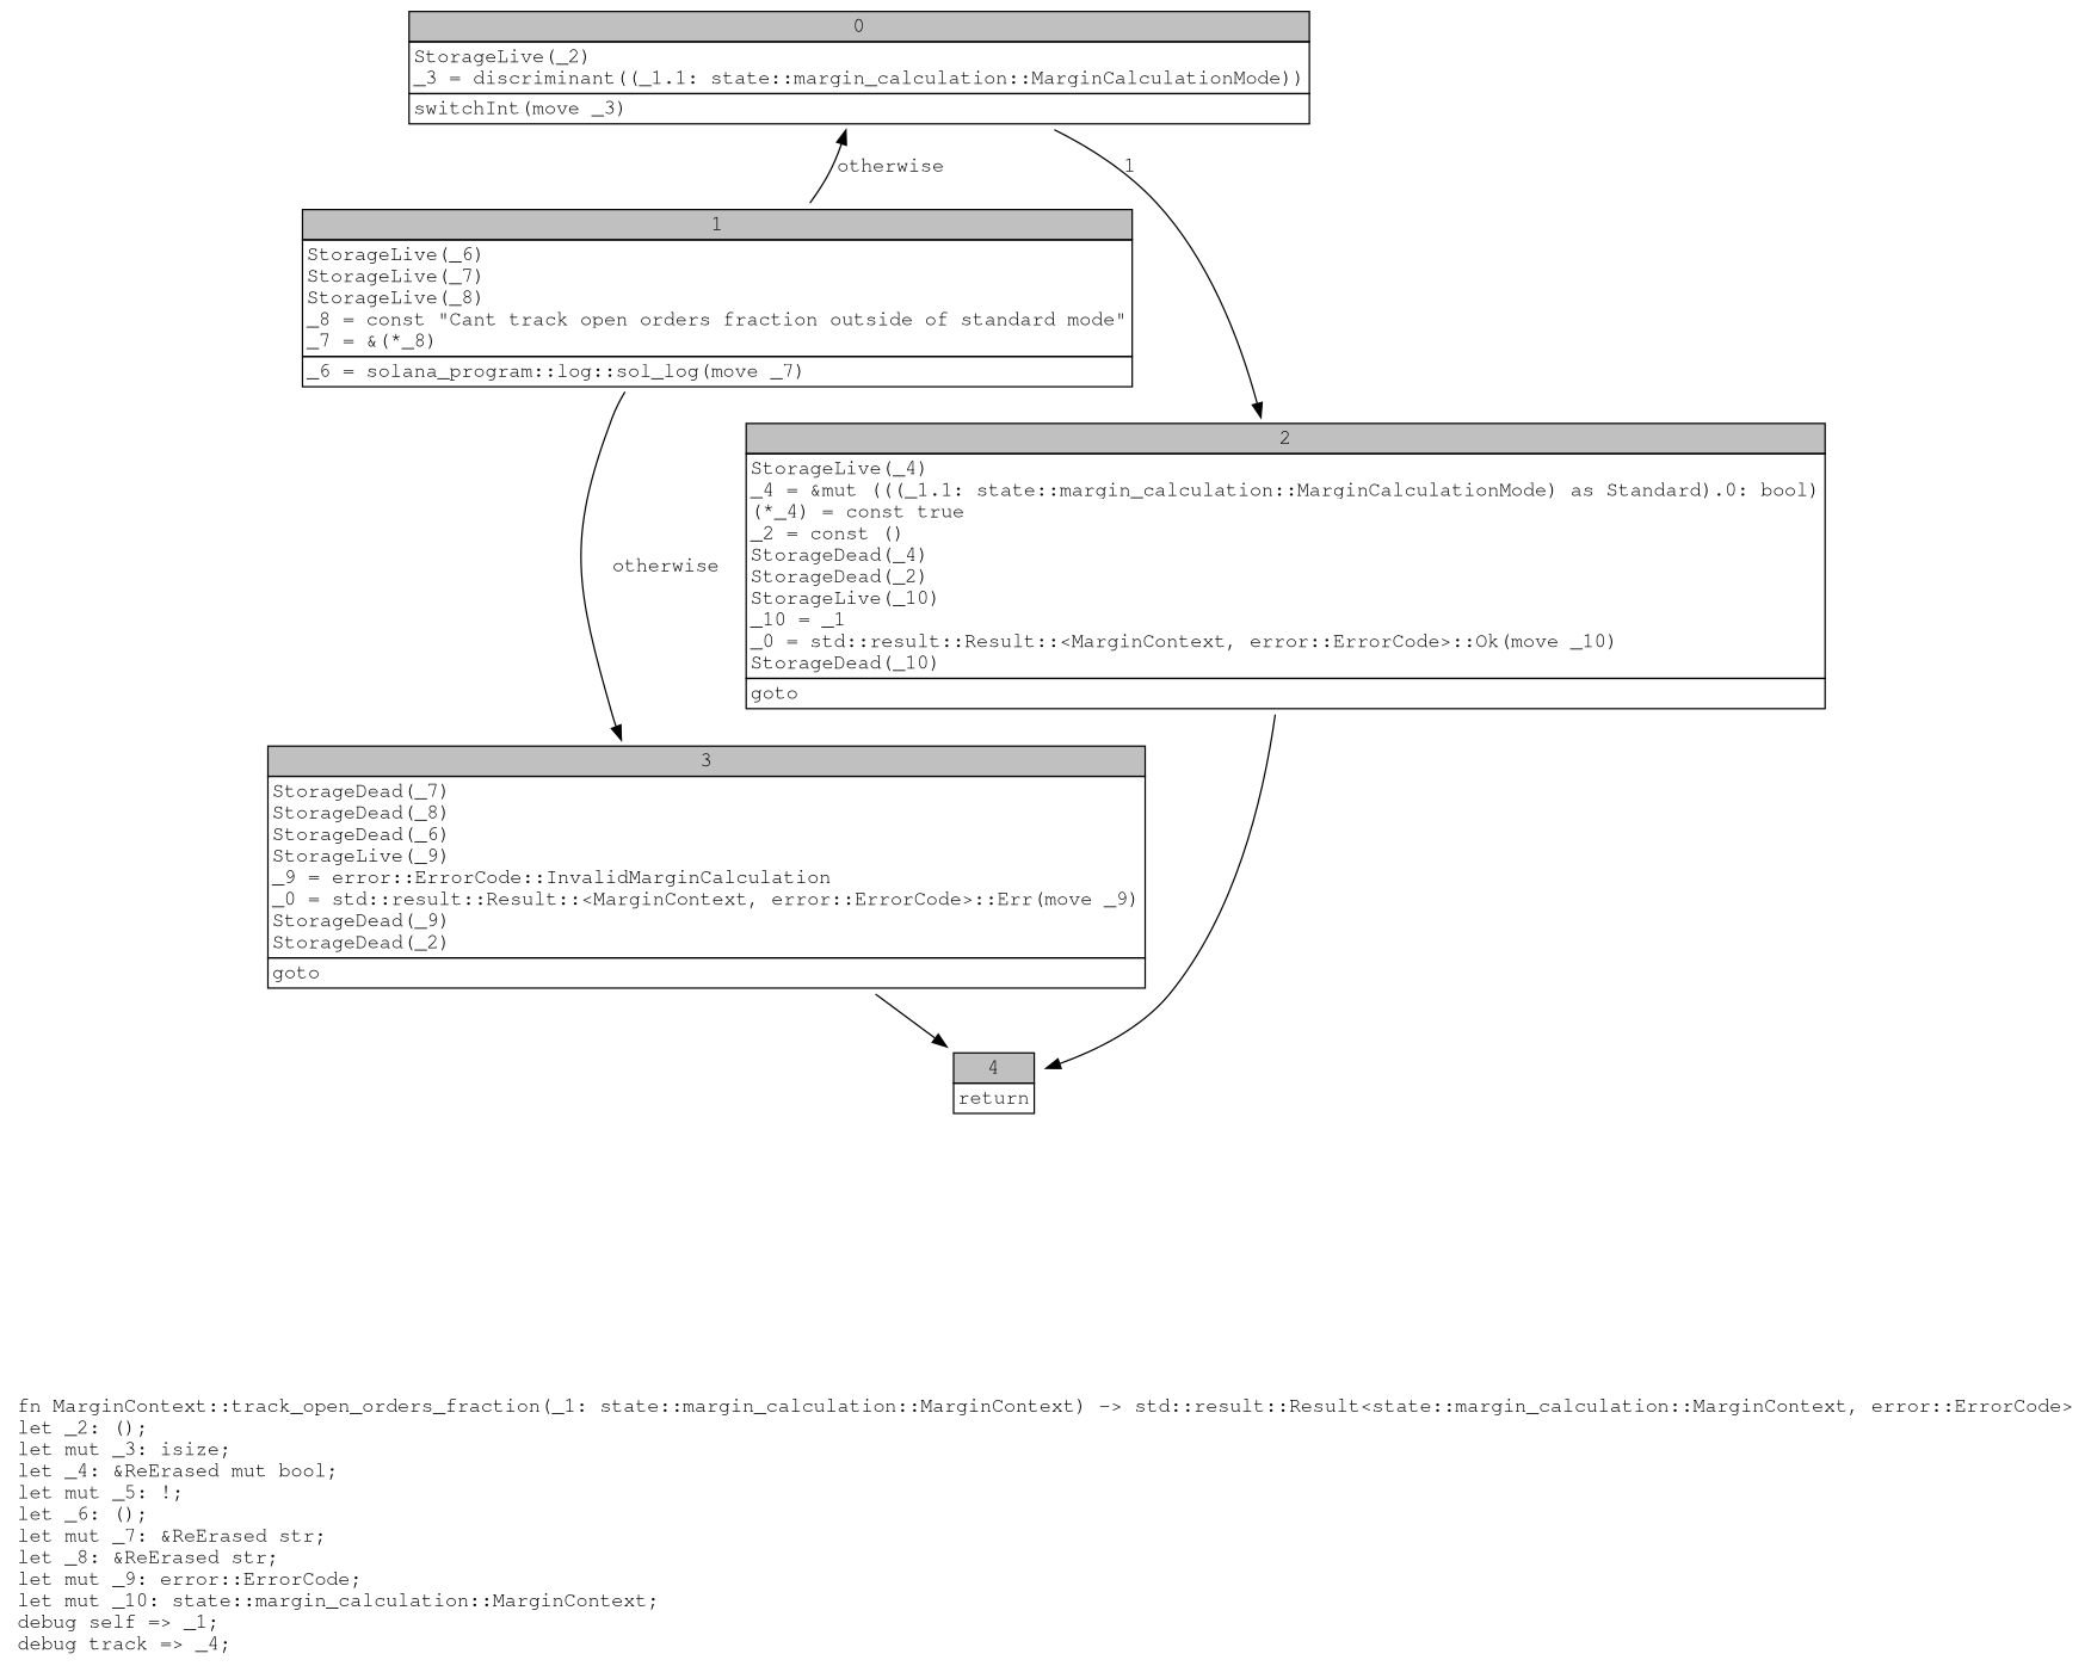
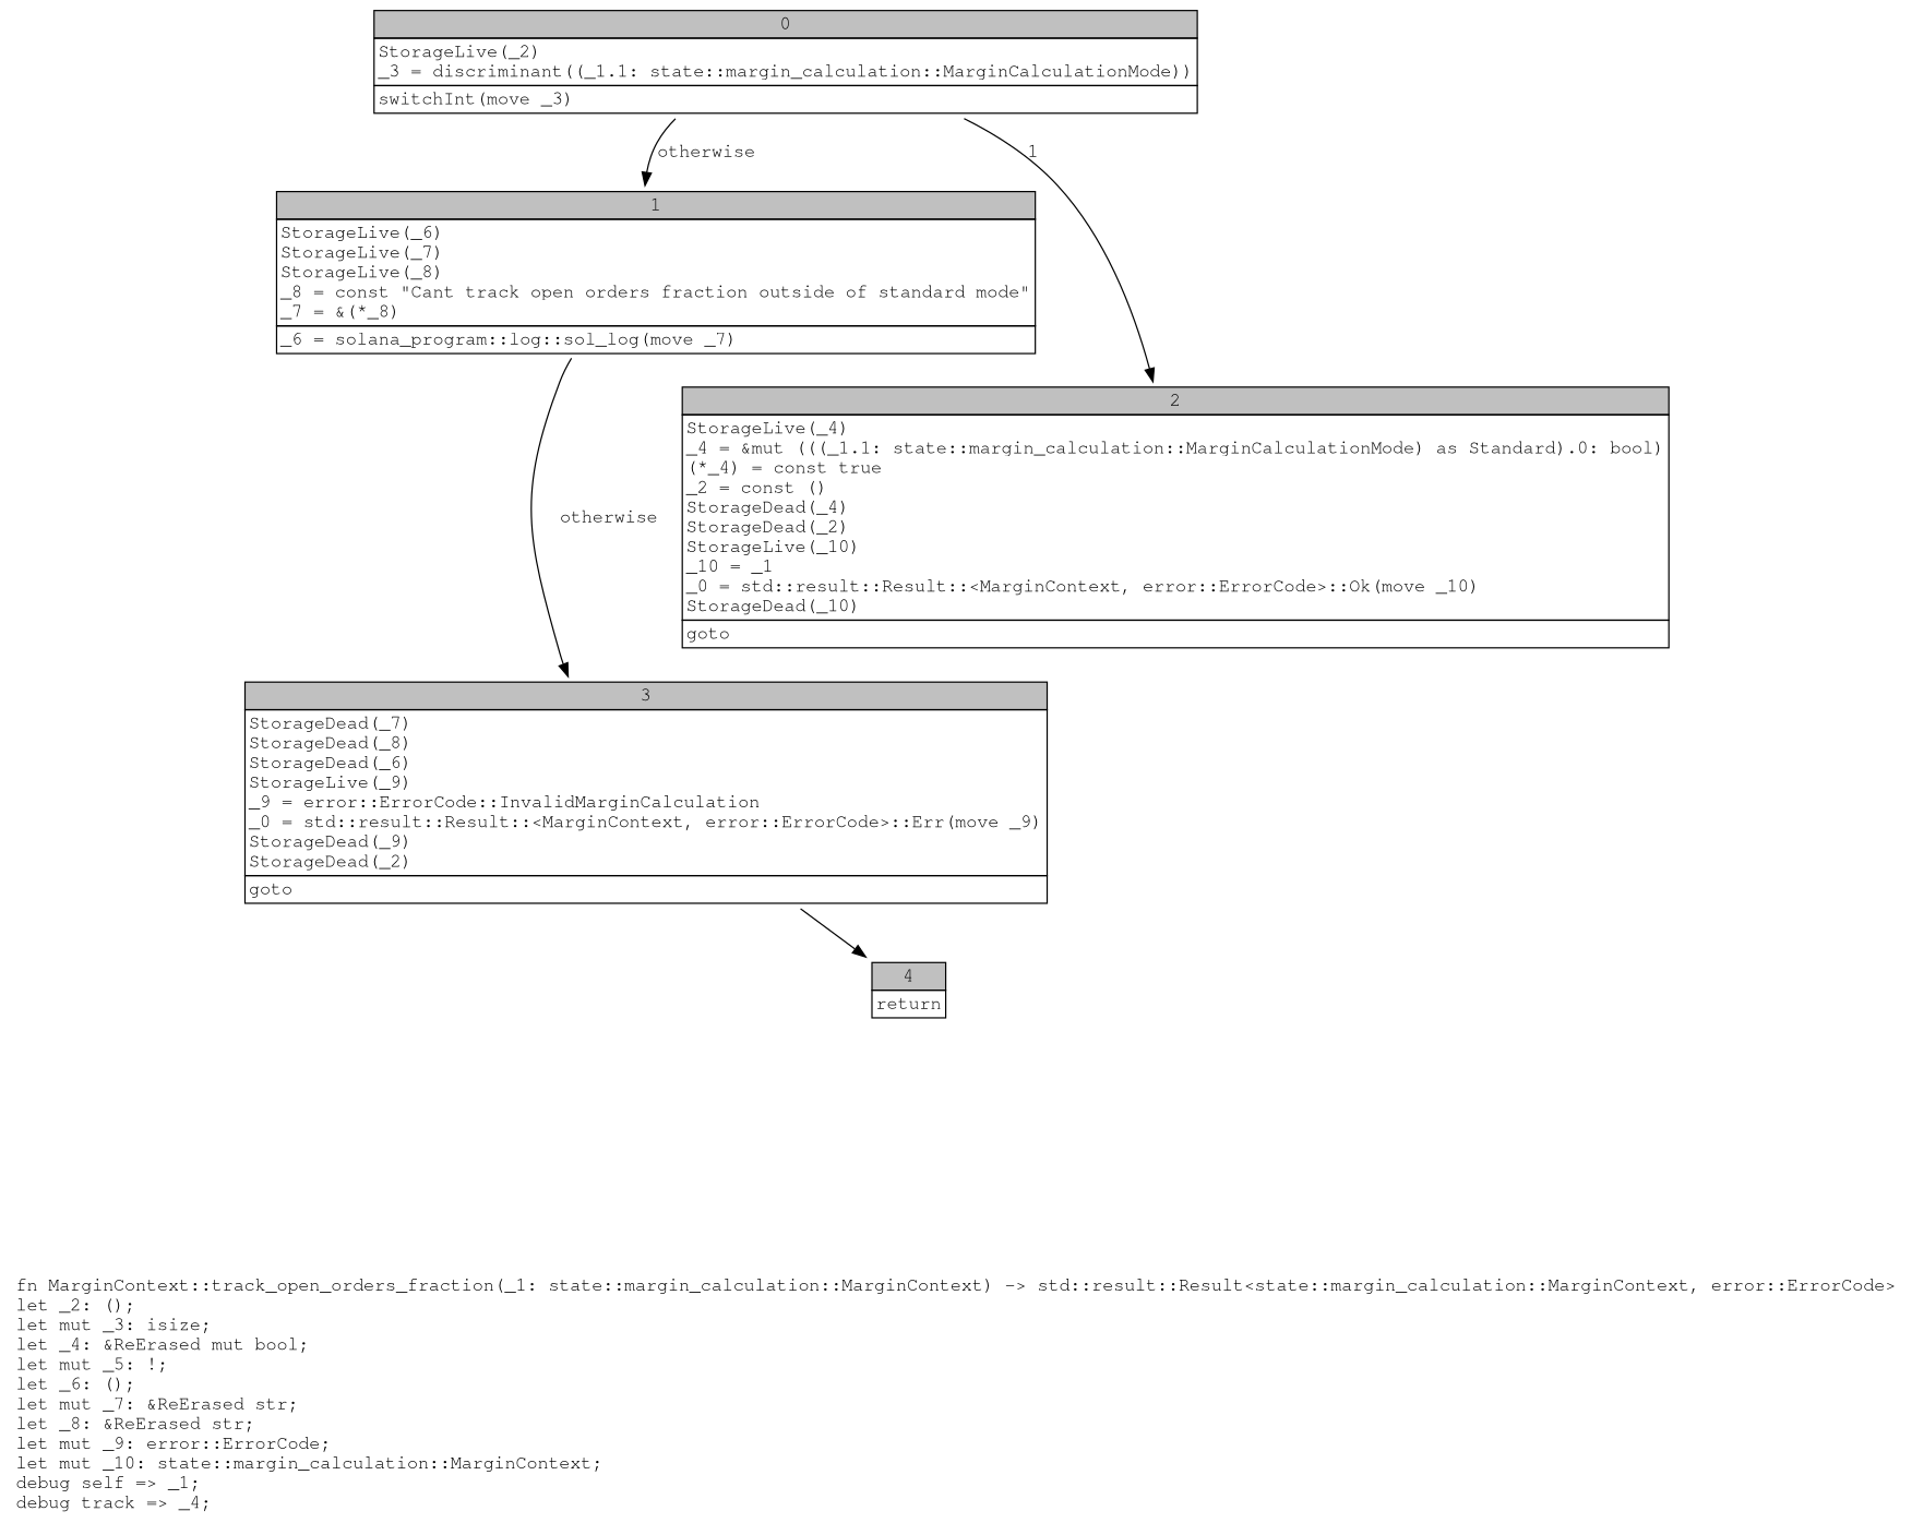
  digraph {
    fontname="Courier, monospace"
    label=<fn MarginContext::track_open_orders_fraction(_1: state::margin_calculation::MarginContext) -&gt; std::result::Result&lt;state::margin_calculation::MarginContext, error::ErrorCode&gt;<br align="left"/>let _2: ();<br align="left"/>let mut _3: isize;<br align="left"/>let _4: &amp;ReErased mut bool;<br align="left"/>let mut _5: !;<br align="left"/>let _6: ();<br align="left"/>let mut _7: &amp;ReErased str;<br align="left"/>let _8: &amp;ReErased str;<br align="left"/>let mut _9: error::ErrorCode;<br align="left"/>let mut _10: state::margin_calculation::MarginContext;<br align="left"/>debug self =&gt; _1;<br align="left"/>debug track =&gt; _4;<br align="left"/>>
    node [fontname="Courier, monospace" shape=none]
    edge [fontname="Courier, monospace"]
    n1 [label=<<table border="0" cellborder="1" cellspacing="0"><tr><td bgcolor="gray" align="center" colspan="1">0</td></tr><tr><td align="left" balign="left">StorageLive(_2)<br/>_3 = discriminant((_1.1: state::margin_calculation::MarginCalculationMode))<br/></td></tr><tr><td align="left">switchInt(move _3)</td></tr></table>>]
    n2 [label=<<table border="0" cellborder="1" cellspacing="0"><tr><td bgcolor="gray" align="center" colspan="1">1</td></tr><tr><td align="left" balign="left">StorageLive(_6)<br/>StorageLive(_7)<br/>StorageLive(_8)<br/>_8 = const &quot;Cant track open orders fraction outside of standard mode&quot;<br/>_7 = &amp;(*_8)<br/></td></tr><tr><td align="left">_6 = solana_program::log::sol_log(move _7)</td></tr></table>>]
    n3 [label=<<table border="0" cellborder="1" cellspacing="0"><tr><td bgcolor="gray" align="center" colspan="1">2</td></tr><tr><td align="left" balign="left">StorageLive(_4)<br/>_4 = &amp;mut (((_1.1: state::margin_calculation::MarginCalculationMode) as Standard).0: bool)<br/>(*_4) = const true<br/>_2 = const ()<br/>StorageDead(_4)<br/>StorageDead(_2)<br/>StorageLive(_10)<br/>_10 = _1<br/>_0 = std::result::Result::&lt;MarginContext, error::ErrorCode&gt;::Ok(move _10)<br/>StorageDead(_10)<br/></td></tr><tr><td align="left">goto</td></tr></table>>]
    n4 [label=<<table border="0" cellborder="1" cellspacing="0"><tr><td bgcolor="gray" align="center" colspan="1">3</td></tr><tr><td align="left" balign="left">StorageDead(_7)<br/>StorageDead(_8)<br/>StorageDead(_6)<br/>StorageLive(_9)<br/>_9 = error::ErrorCode::InvalidMarginCalculation<br/>_0 = std::result::Result::&lt;MarginContext, error::ErrorCode&gt;::Err(move _9)<br/>StorageDead(_9)<br/>StorageDead(_2)<br/></td></tr><tr><td align="left">goto</td></tr></table>>]
    n5 [label=<<table border="0" cellborder="1" cellspacing="0"><tr><td bgcolor="gray" align="center" colspan="1">4</td></tr><tr><td align="left">return</td></tr></table>>]
-   n2 -> n1 [label=otherwise]
+   n1 -> n2 [label=otherwise]
    n1 -> n3 [label=1]
    n2 -> n4 [label=otherwise]
-   n3 -> n5
    n4 -> n5
  }
